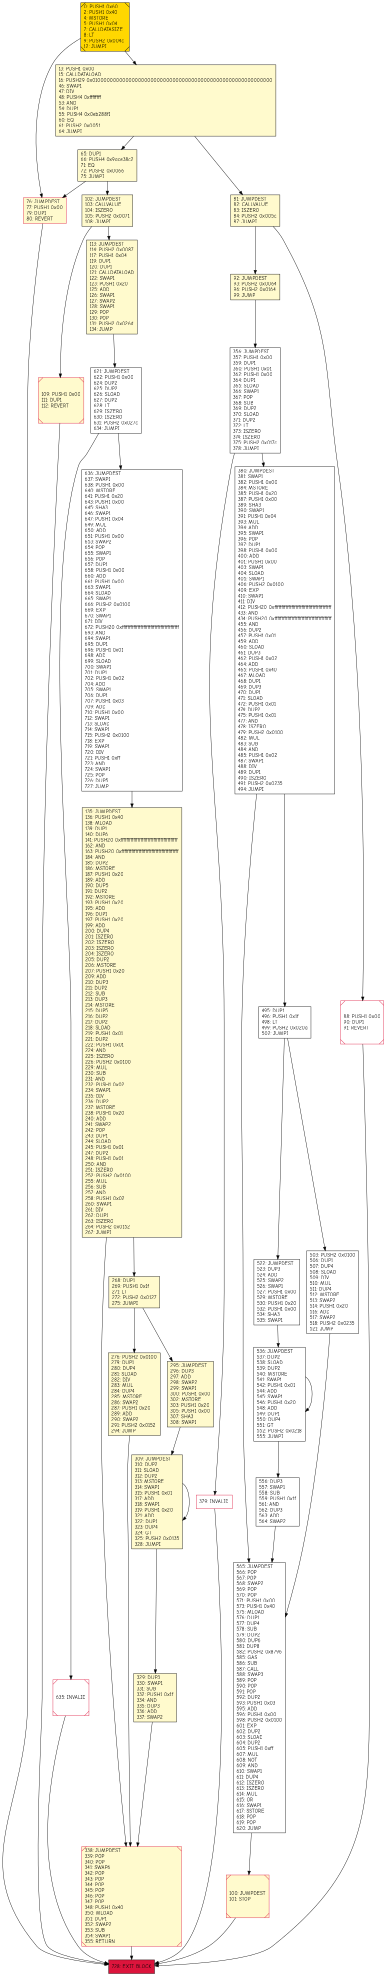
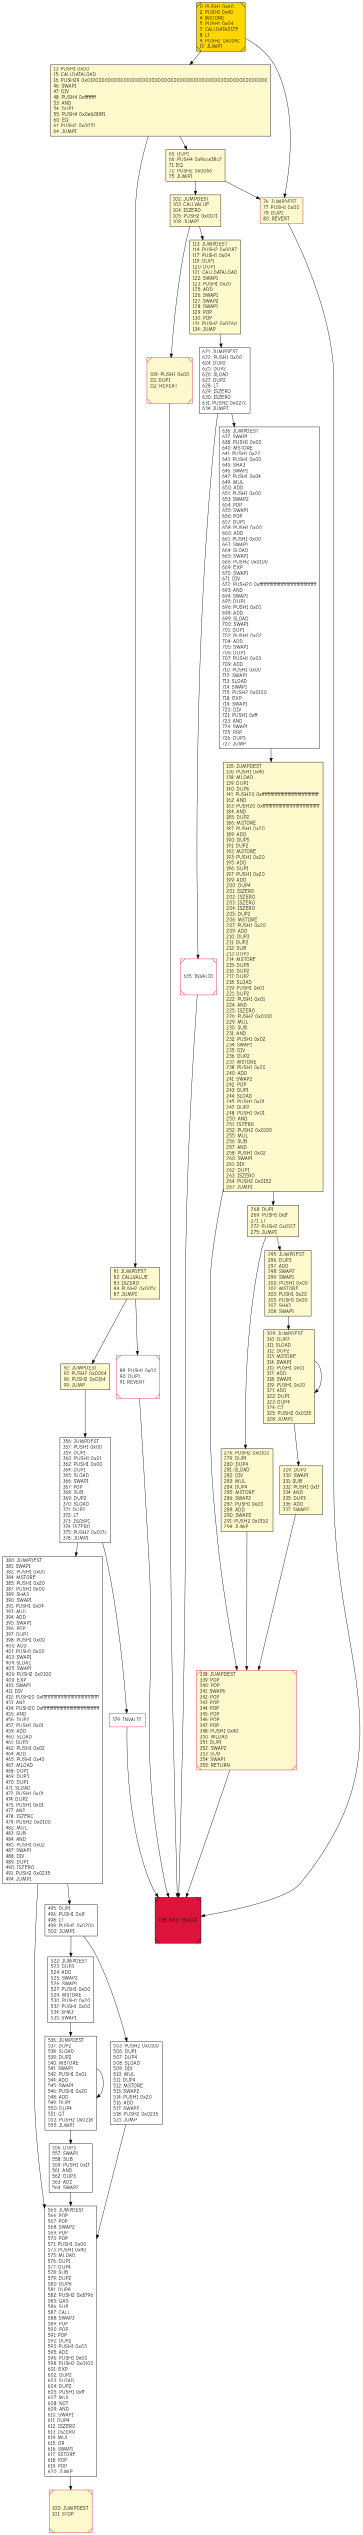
  digraph {
    fontname="Comic Neue"
    rankdir=UD
    node [color=black fillcolor=lemonchiffon fontcolor=black fontname="Comic Neue" shape=box style=filled]
    edge [fontname="Comic Neue"]
    n1 [color=crimson fillcolor=white label="379: INVALID\l"]
-   n2 [fillcolor=crimson label="728: EXIT BLOCK\l"]
+   n2 [fillcolor=crimson label="728: EXIT BLOCK\l" shape=Msquare]
    n3 [color=crimson fillcolor=white label="635: INVALID\l" shape=Msquare]
    n4 [color=crimson label="76: JUMPDEST\l77: PUSH1 0x00\l79: DUP1\l80: REVERT\l"]
    n5 [label="65: DUP1\l66: PUSH4 0x9ace38c2\l71: EQ\l72: PUSH2 0x0066\l75: JUMPI\l"]
    n6 [label="102: JUMPDEST\l103: CALLVALUE\l104: ISZERO\l105: PUSH2 0x0071\l108: JUMPI\l"]
    n7 [color=crimson label="109: PUSH1 0x00\l111: DUP1\l112: REVERT\l" shape=Msquare]
    n8 [label="113: JUMPDEST\l114: PUSH2 0x0087\l117: PUSH1 0x04\l119: DUP1\l120: DUP1\l121: CALLDATALOAD\l122: SWAP1\l123: PUSH1 0x20\l125: ADD\l126: SWAP1\l127: SWAP2\l128: SWAP1\l129: POP\l130: POP\l131: PUSH2 0x026d\l134: JUMP\l"]
    n9 [label="276: PUSH2 0x0100\l279: DUP1\l280: DUP4\l281: SLOAD\l282: DIV\l283: MUL\l284: DUP4\l285: MSTORE\l286: SWAP2\l287: PUSH1 0x20\l289: ADD\l290: SWAP2\l291: PUSH2 0x0152\l294: JUMP\l"]
    n10 [color=crimson label="338: JUMPDEST\l339: POP\l340: POP\l341: SWAP6\l342: POP\l343: POP\l344: POP\l345: POP\l346: POP\l347: POP\l348: PUSH1 0x40\l350: MLOAD\l351: DUP1\l352: SWAP2\l353: SUB\l354: SWAP1\l355: RETURN\l" shape=Msquare]
    n11 [label="135: JUMPDEST\l136: PUSH1 0x40\l138: MLOAD\l139: DUP1\l140: DUP6\l141: PUSH20 0xffffffffffffffffffffffffffffffffffffffff\l162: AND\l163: PUSH20 0xffffffffffffffffffffffffffffffffffffffff\l184: AND\l185: DUP2\l186: MSTORE\l187: PUSH1 0x20\l189: ADD\l190: DUP5\l191: DUP2\l192: MSTORE\l193: PUSH1 0x20\l195: ADD\l196: DUP1\l197: PUSH1 0x20\l199: ADD\l200: DUP4\l201: ISZERO\l202: ISZERO\l203: ISZERO\l204: ISZERO\l205: DUP2\l206: MSTORE\l207: PUSH1 0x20\l209: ADD\l210: DUP3\l211: DUP2\l212: SUB\l213: DUP3\l214: MSTORE\l215: DUP5\l216: DUP2\l217: DUP2\l218: SLOAD\l219: PUSH1 0x01\l221: DUP2\l222: PUSH1 0x01\l224: AND\l225: ISZERO\l226: PUSH2 0x0100\l229: MUL\l230: SUB\l231: AND\l232: PUSH1 0x02\l234: SWAP1\l235: DIV\l236: DUP2\l237: MSTORE\l238: PUSH1 0x20\l240: ADD\l241: SWAP2\l242: POP\l243: DUP1\l244: SLOAD\l245: PUSH1 0x01\l247: DUP2\l248: PUSH1 0x01\l250: AND\l251: ISZERO\l252: PUSH2 0x0100\l255: MUL\l256: SUB\l257: AND\l258: PUSH1 0x02\l260: SWAP1\l261: DIV\l262: DUP1\l263: ISZERO\l264: PUSH2 0x0152\l267: JUMPI\l"]
    n12 [label="268: DUP1\l269: PUSH1 0x1f\l271: LT\l272: PUSH2 0x0127\l275: JUMPI\l"]
    n13 [label="295: JUMPDEST\l296: DUP3\l297: ADD\l298: SWAP2\l299: SWAP1\l300: PUSH1 0x00\l302: MSTORE\l303: PUSH1 0x20\l305: PUSH1 0x00\l307: SHA3\l308: SWAP1\l"]
    n14 [fillcolor=white label="522: JUMPDEST\l523: DUP3\l524: ADD\l525: SWAP2\l526: SWAP1\l527: PUSH1 0x00\l529: MSTORE\l530: PUSH1 0x20\l532: PUSH1 0x00\l534: SHA3\l535: SWAP1\l"]
    n15 [fillcolor=white label="536: JUMPDEST\l537: DUP2\l538: SLOAD\l539: DUP2\l540: MSTORE\l541: SWAP1\l542: PUSH1 0x01\l544: ADD\l545: SWAP1\l546: PUSH1 0x20\l548: ADD\l549: DUP1\l550: DUP4\l551: GT\l552: PUSH2 0x0218\l555: JUMPI\l"]
    n16 [fillcolor=white label="556: DUP3\l557: SWAP1\l558: SUB\l559: PUSH1 0x1f\l561: AND\l562: DUP3\l563: ADD\l564: SWAP2\l"]
    n17 [label="13: PUSH1 0x00\l15: CALLDATALOAD\l16: PUSH29 0x0100000000000000000000000000000000000000000000000000000000\l46: SWAP1\l47: DIV\l48: PUSH4 0xffffffff\l53: AND\l54: DUP1\l55: PUSH4 0x0eb288f1\l60: EQ\l61: PUSH2 0x0051\l64: JUMPI\l"]
    n18 [label="81: JUMPDEST\l82: CALLVALUE\l83: ISZERO\l84: PUSH2 0x005c\l87: JUMPI\l"]
    n19 [label="92: JUMPDEST\l93: PUSH2 0x0064\l96: PUSH2 0x0164\l99: JUMP\l"]
    n20 [color=crimson fillcolor=white label="88: PUSH1 0x00\l90: DUP1\l91: REVERT\l" shape=Msquare]
    n21 [fillcolor=white label="565: JUMPDEST\l566: POP\l567: POP\l568: SWAP2\l569: POP\l570: POP\l571: PUSH1 0x00\l573: PUSH1 0x40\l575: MLOAD\l576: DUP1\l577: DUP4\l578: SUB\l579: DUP2\l580: DUP6\l581: DUP8\l582: PUSH2 0x8796\l585: GAS\l586: SUB\l587: CALL\l588: SWAP3\l589: POP\l590: POP\l591: POP\l592: DUP2\l593: PUSH1 0x03\l595: ADD\l596: PUSH1 0x00\l598: PUSH2 0x0100\l601: EXP\l602: DUP2\l603: SLOAD\l604: DUP2\l605: PUSH1 0xff\l607: MUL\l608: NOT\l609: AND\l610: SWAP1\l611: DUP4\l612: ISZERO\l613: ISZERO\l614: MUL\l615: OR\l616: SWAP1\l617: SSTORE\l618: POP\l619: POP\l620: JUMP\l"]
    n22 [color=crimson label="100: JUMPDEST\l101: STOP\l" shape=Msquare]
    n23 [fillcolor=white label="356: JUMPDEST\l357: PUSH1 0x00\l359: DUP1\l360: PUSH1 0x01\l362: PUSH1 0x00\l364: DUP1\l365: SLOAD\l366: SWAP1\l367: POP\l368: SUB\l369: DUP2\l370: SLOAD\l371: DUP2\l372: LT\l373: ISZERO\l374: ISZERO\l375: PUSH2 0x017c\l378: JUMPI\l"]
    n24 [fillcolor=white label="380: JUMPDEST\l381: SWAP1\l382: PUSH1 0x00\l384: MSTORE\l385: PUSH1 0x20\l387: PUSH1 0x00\l389: SHA3\l390: SWAP1\l391: PUSH1 0x04\l393: MUL\l394: ADD\l395: SWAP1\l396: POP\l397: DUP1\l398: PUSH1 0x00\l400: ADD\l401: PUSH1 0x00\l403: SWAP1\l404: SLOAD\l405: SWAP1\l406: PUSH2 0x0100\l409: EXP\l410: SWAP1\l411: DIV\l412: PUSH20 0xffffffffffffffffffffffffffffffffffffffff\l433: AND\l434: PUSH20 0xffffffffffffffffffffffffffffffffffffffff\l455: AND\l456: DUP2\l457: PUSH1 0x01\l459: ADD\l460: SLOAD\l461: DUP3\l462: PUSH1 0x02\l464: ADD\l465: PUSH1 0x40\l467: MLOAD\l468: DUP1\l469: DUP3\l470: DUP1\l471: SLOAD\l472: PUSH1 0x01\l474: DUP2\l475: PUSH1 0x01\l477: AND\l478: ISZERO\l479: PUSH2 0x0100\l482: MUL\l483: SUB\l484: AND\l485: PUSH1 0x02\l487: SWAP1\l488: DIV\l489: DUP1\l490: ISZERO\l491: PUSH2 0x0235\l494: JUMPI\l"]
    n25 [fillcolor=white label="495: DUP1\l496: PUSH1 0x1f\l498: LT\l499: PUSH2 0x020a\l502: JUMPI\l"]
    n26 [fillcolor=white label="503: PUSH2 0x0100\l506: DUP1\l507: DUP4\l508: SLOAD\l509: DIV\l510: MUL\l511: DUP4\l512: MSTORE\l513: SWAP2\l514: PUSH1 0x20\l516: ADD\l517: SWAP2\l518: PUSH2 0x0235\l521: JUMP\l"]
    n27 [fillcolor=gold label="0: PUSH1 0x60\l2: PUSH1 0x40\l4: MSTORE\l5: PUSH1 0x04\l7: CALLDATASIZE\l8: LT\l9: PUSH2 0x004c\l12: JUMPI\l" shape=Msquare]
    n28 [label="309: JUMPDEST\l310: DUP2\l311: SLOAD\l312: DUP2\l313: MSTORE\l314: SWAP1\l315: PUSH1 0x01\l317: ADD\l318: SWAP1\l319: PUSH1 0x20\l321: ADD\l322: DUP1\l323: DUP4\l324: GT\l325: PUSH2 0x0135\l328: JUMPI\l"]
    n29 [fillcolor=white label="621: JUMPDEST\l622: PUSH1 0x00\l624: DUP2\l625: DUP2\l626: SLOAD\l627: DUP2\l628: LT\l629: ISZERO\l630: ISZERO\l631: PUSH2 0x027c\l634: JUMPI\l"]
    n30 [fillcolor=white label="636: JUMPDEST\l637: SWAP1\l638: PUSH1 0x00\l640: MSTORE\l641: PUSH1 0x20\l643: PUSH1 0x00\l645: SHA3\l646: SWAP1\l647: PUSH1 0x04\l649: MUL\l650: ADD\l651: PUSH1 0x00\l653: SWAP2\l654: POP\l655: SWAP1\l656: POP\l657: DUP1\l658: PUSH1 0x00\l660: ADD\l661: PUSH1 0x00\l663: SWAP1\l664: SLOAD\l665: SWAP1\l666: PUSH2 0x0100\l669: EXP\l670: SWAP1\l671: DIV\l672: PUSH20 0xffffffffffffffffffffffffffffffffffffffff\l693: AND\l694: SWAP1\l695: DUP1\l696: PUSH1 0x01\l698: ADD\l699: SLOAD\l700: SWAP1\l701: DUP1\l702: PUSH1 0x02\l704: ADD\l705: SWAP1\l706: DUP1\l707: PUSH1 0x03\l709: ADD\l710: PUSH1 0x00\l712: SWAP1\l713: SLOAD\l714: SWAP1\l715: PUSH2 0x0100\l718: EXP\l719: SWAP1\l720: DIV\l721: PUSH1 0xff\l723: AND\l724: SWAP1\l725: POP\l726: DUP5\l727: JUMP\l"]
    n31 [label="329: DUP3\l330: SWAP1\l331: SUB\l332: PUSH1 0x1f\l334: AND\l335: DUP3\l336: ADD\l337: SWAP2\l"]
    n1 -> n2
    n3 -> n2
    n4 -> n2
    n5 -> n4
    n5 -> n6
    n6 -> n7
    n6 -> n8
    n7 -> n2
    n8 -> n29
    n9 -> n10
    n10 -> n2
    n11 -> n10
    n11 -> n12
    n12 -> n9
    n12 -> n13
    n13 -> n28
    n14 -> n15
    n15 -> n15
    n15 -> n16
    n16 -> n21
    n17 -> n5
    n17 -> n18
    n18 -> n19
    n18 -> n20
    n19 -> n23
    n20 -> n2
    n21 -> n22
-   n22 -> n2
    n23 -> n1
    n23 -> n24
    n24 -> n21
    n24 -> n25
    n25 -> n14
    n25 -> n26
    n26 -> n21
    n27 -> n4
    n27 -> n17
    n28 -> n28
    n28 -> n31
    n29 -> n3
    n29 -> n30
    n30 -> n11
    n31 -> n10
  }
